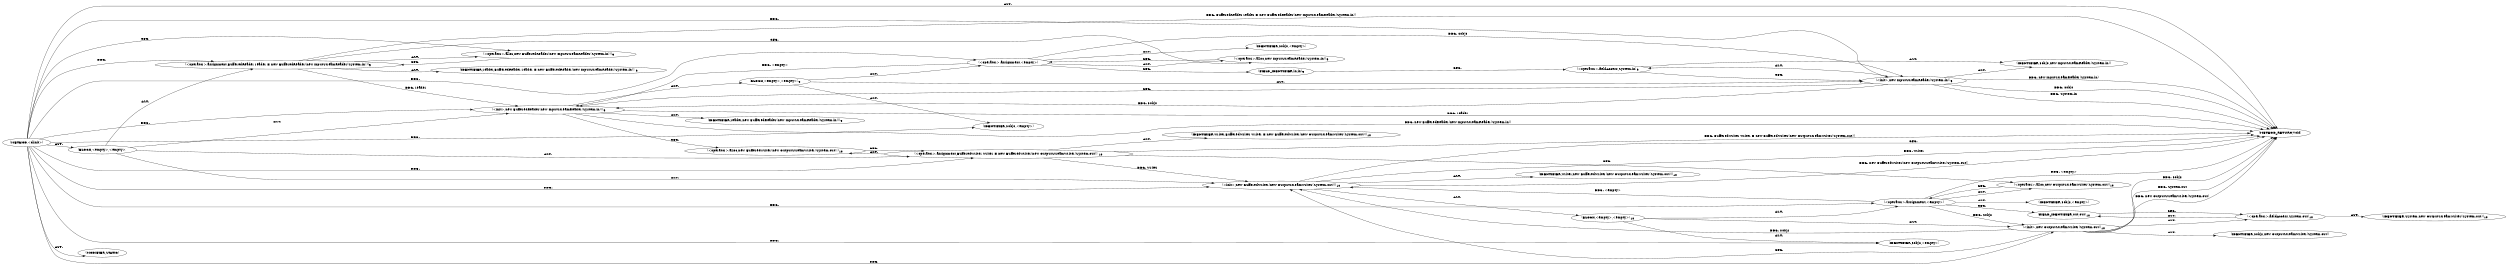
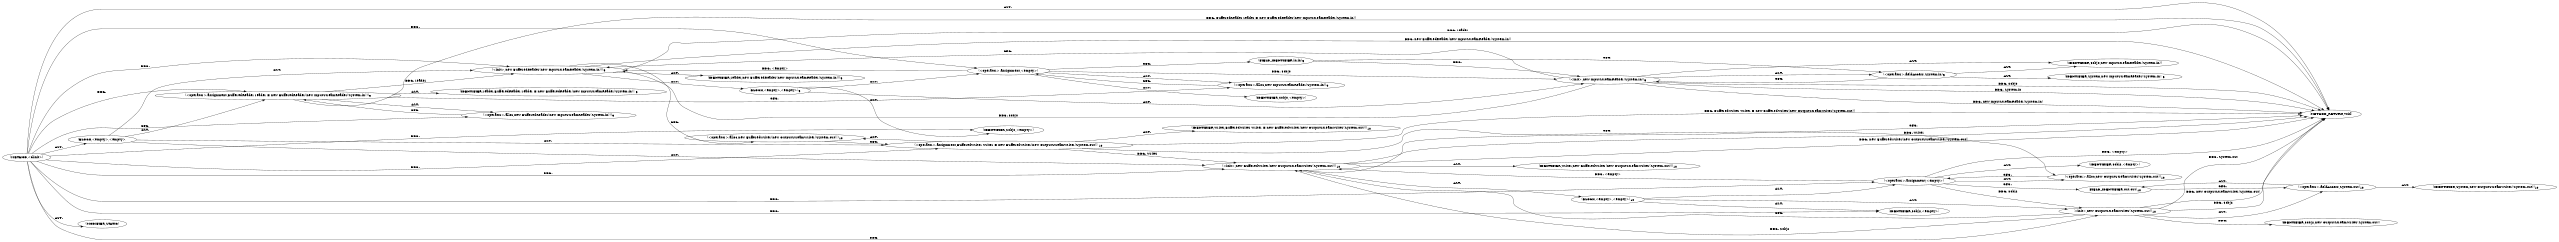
  digraph {
    rankdir=LR
    n1 [label=<(METHOD,&lt;clinit&gt;)>]
    n2 [label=<(BLOCK,&lt;empty&gt;,&lt;empty&gt;)>]
    n3 [label=<(&lt;operator&gt;.assignment,BufferedReader reader = new BufferedReader(new InputStreamReader(System.in)))<SUB>9</SUB>>]
    n4 [label=<(&lt;operator&gt;.alloc,new BufferedReader(new InputStreamReader(System.in)))<SUB>9</SUB>>]
    n5 [label=<(&lt;init&gt;,new BufferedReader(new InputStreamReader(System.in)))<SUB>9</SUB>>]
    n6 [label=<(&lt;operator&gt;.assignment,&lt;empty&gt;)>]
    n7 [label=<(&lt;init&gt;,new InputStreamReader(System.in))<SUB>9</SUB>>]
    n8 [label=<(IDENTIFIER,$obj0,&lt;empty&gt;)>]
    n9 [label=<(&lt;operator&gt;.assignment,BufferedWriter writer = new BufferedWriter(new OutputStreamWriter(System.out)))<SUB>10</SUB>>]
    n10 [label=<(&lt;init&gt;,new BufferedWriter(new OutputStreamWriter(System.out)))<SUB>10</SUB>>]
    n11 [label=<(&lt;operator&gt;.assignment,&lt;empty&gt;)>]
    n12 [label=<(&lt;init&gt;,new OutputStreamWriter(System.out))<SUB>10</SUB>>]
    n13 [label=<(IDENTIFIER,$obj2,&lt;empty&gt;)>]
    n14 [label=<(MODIFIER,STATIC)>]
    n15 [label=<(METHOD_RETURN,void)>]
    n16 [label=<(IDENTIFIER,reader,BufferedReader reader = new BufferedReader(new InputStreamReader(System.in)))<SUB>9</SUB>>]
    n17 [label=<(&lt;operator&gt;.alloc,new InputStreamReader(System.in))<SUB>9</SUB>>]
    n18 [label=<(IDENTIFIER,reader,new BufferedReader(new InputStreamReader(System.in)))<SUB>9</SUB>>]
    n19 [label=<(BLOCK,&lt;empty&gt;,&lt;empty&gt;)<SUB>9</SUB>>]
    n20 [label=<(&lt;operator&gt;.alloc,new BufferedWriter(new OutputStreamWriter(System.out)))<SUB>10</SUB>>]
    n21 [label=<(IDENTIFIER,$obj0,&lt;empty&gt;)>]
    n22 [label=<(FIELD_IDENTIFIER,in,in)<SUB>9</SUB>>]
    n23 [label=<(IDENTIFIER,$obj0,new InputStreamReader(System.in))>]
    n24 [label=<(&lt;operator&gt;.fieldAccess,System.in)<SUB>9</SUB>>]
    n25 [label=<(IDENTIFIER,writer,BufferedWriter writer = new BufferedWriter(new OutputStreamWriter(System.out)))<SUB>10</SUB>>]
    n26 [label=<(&lt;operator&gt;.alloc,new OutputStreamWriter(System.out))<SUB>10</SUB>>]
    n27 [label=<(IDENTIFIER,writer,new BufferedWriter(new OutputStreamWriter(System.out)))<SUB>10</SUB>>]
    n28 [label=<(BLOCK,&lt;empty&gt;,&lt;empty&gt;)<SUB>10</SUB>>]
    n29 [label=<(IDENTIFIER,$obj2,&lt;empty&gt;)>]
    n30 [label=<(FIELD_IDENTIFIER,out,out)<SUB>10</SUB>>]
    n31 [label=<(IDENTIFIER,$obj2,new OutputStreamWriter(System.out))>]
    n32 [label=<(&lt;operator&gt;.fieldAccess,System.out)<SUB>10</SUB>>]
+   n33 [label=<(IDENTIFIER,System,new InputStreamReader(System.in))<SUB>9</SUB>>]
    n34 [label=<(IDENTIFIER,System,new OutputStreamWriter(System.out))<SUB>10</SUB>>]
    n1 -> n2 [label="AST: "]
    n1 -> n3 [label="DDG: "]
    n1 -> n4 [label="CFG: "]
    n1 -> n5 [label="DDG: "]
    n1 -> n6 [label="DDG: "]
-   n1 -> n7 [label="DDG: "]
+   n22 -> n7 [label="DDG: "]
    n1 -> n8 [label="DDG: "]
    n1 -> n9 [label="DDG: "]
    n1 -> n10 [label="DDG: "]
    n1 -> n11 [label="DDG: "]
    n1 -> n12 [label="DDG: "]
    n1 -> n13 [label="DDG: "]
    n1 -> n14 [label="AST: "]
    n1 -> n15 [label="AST: "]
    n2 -> n3 [label="AST: "]
    n2 -> n5 [label="AST: "]
    n2 -> n9 [label="AST: "]
    n2 -> n10 [label="AST: "]
    n3 -> n4 [label="AST: "]
    n3 -> n5 [label="DDG: reader"]
    n3 -> n15 [label="DDG: BufferedReader reader = new BufferedReader(new InputStreamReader(System.in))"]
    n3 -> n16 [label="AST: "]
    n3 -> n17 [label="CFG: "]
    n4 -> n3 [label="CFG: "]
    n5 -> n15 [label="DDG: reader"]
    n5 -> n15 [label="DDG: new BufferedReader(new InputStreamReader(System.in))"]
    n5 -> n18 [label="AST: "]
    n5 -> n19 [label="AST: "]
    n5 -> n20 [label="CFG: "]
    n6 -> n5 [label="DDG: &lt;empty&gt;"]
    n6 -> n7 [label="DDG: $obj0"]
    n6 -> n17 [label="AST: "]
    n6 -> n21 [label="AST: "]
    n6 -> n22 [label="CFG: "]
    n7 -> n5 [label="CFG: "]
    n7 -> n5 [label="DDG: $obj0"]
    n7 -> n15 [label="DDG: $obj0"]
    n7 -> n15 [label="DDG: System.in"]
    n7 -> n15 [label="DDG: new InputStreamReader(System.in)"]
    n7 -> n23 [label="AST: "]
    n7 -> n24 [label="AST: "]
    n9 -> n10 [label="DDG: writer"]
    n9 -> n15 [label="DDG: BufferedWriter writer = new BufferedWriter(new OutputStreamWriter(System.out))"]
    n9 -> n20 [label="AST: "]
    n9 -> n25 [label="AST: "]
    n9 -> n26 [label="CFG: "]
    n10 -> n15 [label="CFG: "]
    n10 -> n15 [label="DDG: writer"]
    n10 -> n15 [label="DDG: new BufferedWriter(new OutputStreamWriter(System.out))"]
    n10 -> n27 [label="AST: "]
    n10 -> n28 [label="AST: "]
    n11 -> n10 [label="DDG: &lt;empty&gt;"]
    n11 -> n12 [label="DDG: $obj2"]
    n11 -> n15 [label="DDG: &lt;empty&gt;"]
    n11 -> n26 [label="AST: "]
    n11 -> n29 [label="AST: "]
    n11 -> n30 [label="CFG: "]
    n12 -> n10 [label="CFG: "]
    n12 -> n10 [label="DDG: $obj2"]
    n12 -> n15 [label="DDG: $obj2"]
    n12 -> n15 [label="DDG: System.out"]
    n12 -> n15 [label="DDG: new OutputStreamWriter(System.out)"]
-   n12 -> n31 [label="AST: "]
+   n12 -> n31 [label="DDG: "]
    n12 -> n32 [label="AST: "]
    n17 -> n6 [label="CFG: "]
    n19 -> n6 [label="AST: "]
    n19 -> n7 [label="AST: "]
    n19 -> n8 [label="AST: "]
    n20 -> n9 [label="CFG: "]
    n22 -> n24 [label="CFG: "]
    n24 -> n7 [label="CFG: "]
    n24 -> n23 [label="AST: "]
+   n24 -> n33 [label="AST: "]
    n26 -> n11 [label="CFG: "]
    n28 -> n11 [label="AST: "]
    n28 -> n12 [label="AST: "]
    n28 -> n13 [label="AST: "]
    n30 -> n32 [label="CFG: "]
    n32 -> n30 [label="AST: "]
    n32 -> n34 [label="AST: "]
  }
